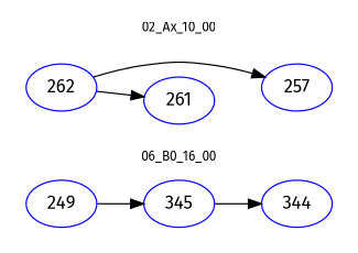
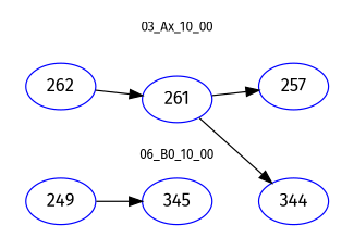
  digraph {
    fontname="Fira Sans"
    rankdir=LR
    node [color=blue fontname="Fira Sans"]
    edge [color=black fontname="Fira Sans"]
    n1 [label=262]
    n2 [label=261]
    n3 [label=257]
    n4 [label=249]
    n5 [label=345]
    n6 [label=344]
    subgraph cluster_1 {
      color=white
      fontsize=10
-     label="02_Ax_10_00"
+     label="03_Ax_10_00"
      n1
      n2
      n3
    }
    subgraph cluster_2 {
      color=white
      fontsize=10
-     label="06_B0_16_00"
+     label="06_B0_10_00"
      n4
      n5
      n6
    }
    n1 -> n2
-   n1 -> n3
+   n2 -> n3
    n4 -> n5
-   n5 -> n6
+   n2 -> n6
  }
